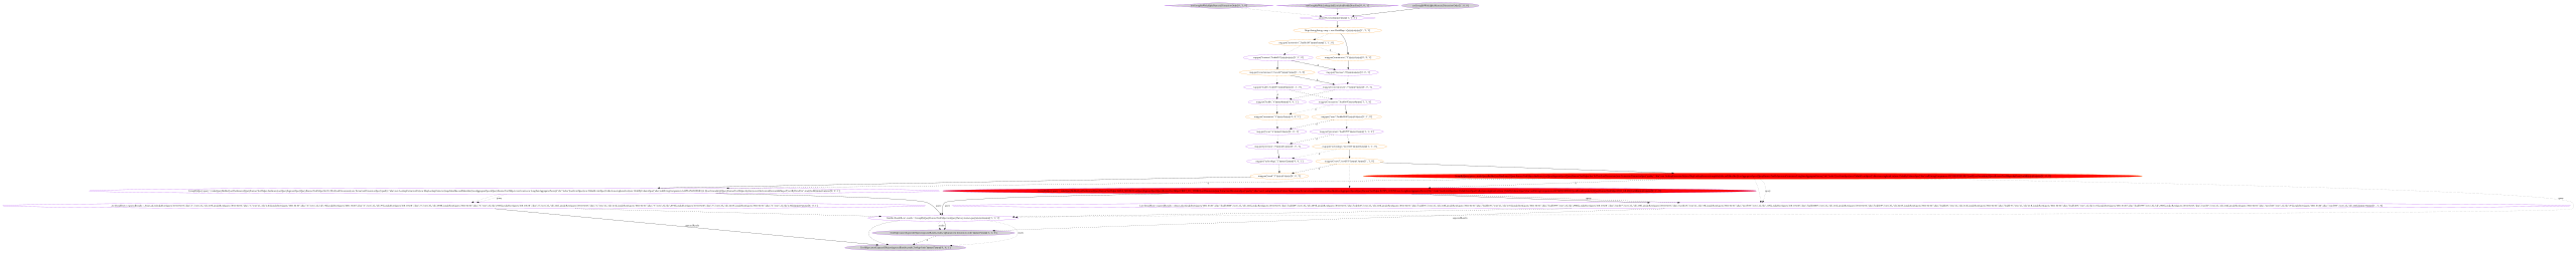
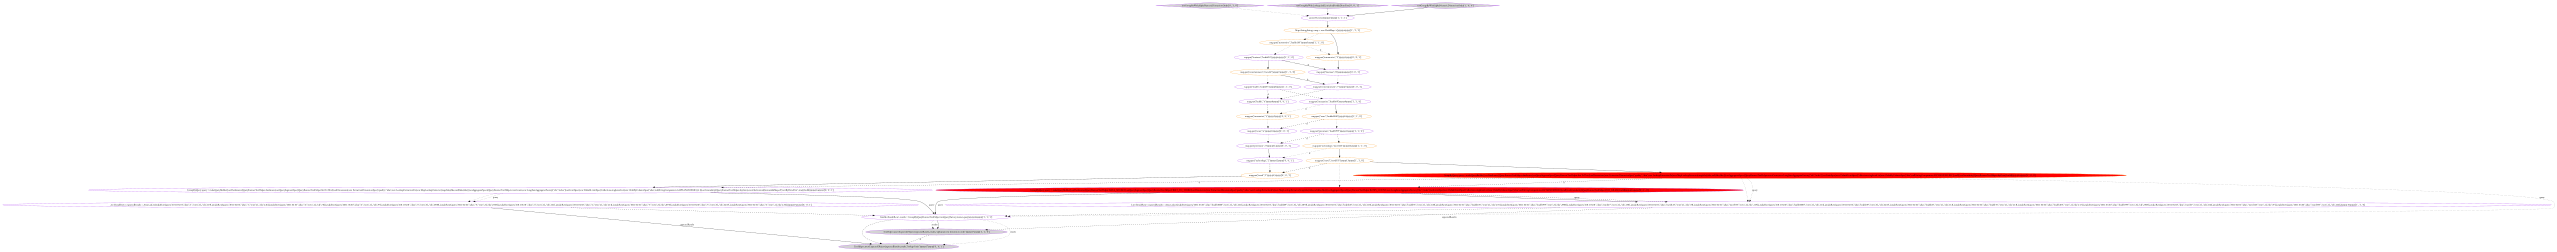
  digraph {
    fontname="EB Garamond"
    node [color=purple fillcolor=white fontname="EB Garamond" shape=ellipse style=filled]
    edge [fontname="EB Garamond" style=dotted]
    n1 [label="map.put(\"premium\",\"health999\")@@@11@@@['1', '1', '0']"]
    n2 [label="map.put(\"premium\",\"3\")@@@11@@@['0', '0', '1']"]
    n3 [color=darkorange label="map.put(\"technology\",\"travel123\")@@@12@@@['1', '1', '0']"]
    n4 [label="map.put(\"technology\",\"2\")@@@12@@@['0', '0', '1']"]
    n5 [color=darkorange label="map.put(\"travel\",\"travel555\")@@@13@@@['1', '1', '0']"]
    n6 [color=darkorange label="map.put(\"travel\",\"1\")@@@13@@@['0', '0', '1']"]
    n7 [label="GroupByQuery query = makeQueryBuilder().setDataSource(QueryRunnerTestHelper.dataSource).setQuerySegmentSpec(QueryRunnerTestHelper.firstToThird).setDimensions(new ExtractionDimensionSpec(\"quality\",\"alias\",new LookupExtractionFn(new MapLookupExtractor(map,false),false,null,false,false))).setAggregatorSpecs(QueryRunnerTestHelper.rowsCount,new LongSumAggregatorFactory(\"idx\",\"index\")).setLimitSpec(new DefaultLimitSpec(Collections.singletonList(new OrderByColumnSpec(\"alias\",null,StringComparators.ALPHANUMERIC)),11)).setGranularity(QueryRunnerTestHelper.dayGran).overrideContext(ImmutableMap.of(\"sortByDimsFirst\",true)).build()@@@14@@@['0', '0', '1']"]
    n8 [label="List<ResultRow> expectedResults = Arrays.asList(makeRow(query,\"2011-04-01\",\"alias\",\"1\",\"rows\",1L,\"idx\",119L),makeRow(query,\"2011-04-02\",\"alias\",\"1\",\"rows\",1L,\"idx\",126L),makeRow(query,\"2011-04-01\",\"alias\",\"2\",\"rows\",1L,\"idx\",78L),makeRow(query,\"2011-04-02\",\"alias\",\"2\",\"rows\",1L,\"idx\",97L),makeRow(query,\"2011-04-01\",\"alias\",\"3\",\"rows\",3L,\"idx\",2900L),makeRow(query,\"2011-04-02\",\"alias\",\"3\",\"rows\",3L,\"idx\",2505L),makeRow(query,\"2011-04-01\",\"alias\",\"4\",\"rows\",1L,\"idx\",121L),makeRow(query,\"2011-04-02\",\"alias\",\"4\",\"rows\",1L,\"idx\",114L),makeRow(query,\"2011-04-01\",\"alias\",\"5\",\"rows\",3L,\"idx\",2870L),makeRow(query,\"2011-04-02\",\"alias\",\"5\",\"rows\",3L,\"idx\",2447L),makeRow(query,\"2011-04-01\",\"alias\",\"6\",\"rows\",1L,\"idx\",120L))@@@15@@@['0', '0', '1']"]
    n9 [label="Iterable<ResultRow> results = GroupByQueryRunnerTestHelper.runQuery(factory,runner,query)@@@16@@@['1', '1', '1']"]
    n10 [fillcolor=lightgray label="testGroupByWithAlphaNumericDimensionOrder['0', '1', '0']" shape=diamond]
-   n11 [label="cannotVectorize()@@@3@@@['1', '1', '1']" shape=diamond]
+   n11 [label="cannotVectorize()@@@3@@@['1', '1', '1']"]
    n12 [color=darkorange label="Map<String,String> map = new HashMap<>()@@@4@@@['1', '1', '1']"]
    n13 [fillcolor=lightgray label="TestHelper.assertExpectedObjects(expectedResults,results,\"alphanumeric-dimension-order\")@@@17@@@['1', '1', '0']"]
    n14 [fillcolor=lightgray label="TestHelper.assertExpectedObjects(expectedResults,results,\"lookup-limit\")@@@17@@@['0', '0', '1']"]
    n15 [color=darkorange label="map.put(\"news\",\"health0000\")@@@10@@@['1', '1', '0']"]
    n16 [label="map.put(\"news\",\"4\")@@@10@@@['0', '0', '1']"]
    n17 [fillcolor=lightgray label="testGroupByWithLookupAndLimitAndSortByDimsFirst['0', '0', '1']" shape=diamond]
    n18 [label="map.put(\"business\",\"health20\")@@@6@@@['1', '1', '0']"]
    n19 [color=darkorange label="map.put(\"entertainment\",\"travel47\")@@@7@@@['1', '1', '0']"]
    n20 [label="map.put(\"business\",\"8\")@@@6@@@['0', '0', '1']"]
    n21 [label="map.put(\"entertainment\",\"7\")@@@7@@@['0', '0', '1']"]
    n22 [label="map.put(\"health\",\"health55\")@@@8@@@['1', '1', '0']"]
    n23 [label="List<ResultRow> expectedResults = Arrays.asList(makeRow(query,\"2011-04-01\",\"alias\",\"health0000\",\"rows\",1L,\"idx\",121L),makeRow(query,\"2011-04-01\",\"alias\",\"health09\",\"rows\",3L,\"idx\",2870L),makeRow(query,\"2011-04-01\",\"alias\",\"health20\",\"rows\",1L,\"idx\",118L),makeRow(query,\"2011-04-01\",\"alias\",\"health55\",\"rows\",1L,\"idx\",120L),makeRow(query,\"2011-04-01\",\"alias\",\"health105\",\"rows\",1L,\"idx\",135L),makeRow(query,\"2011-04-01\",\"alias\",\"health999\",\"rows\",3L,\"idx\",2900L),makeRow(query,\"2011-04-01\",\"alias\",\"travel47\",\"rows\",1L,\"idx\",158L),makeRow(query,\"2011-04-01\",\"alias\",\"travel123\",\"rows\",1L,\"idx\",78L),makeRow(query,\"2011-04-01\",\"alias\",\"travel555\",\"rows\",1L,\"idx\",119L),makeRow(query,\"2011-04-02\",\"alias\",\"health0000\",\"rows\",1L,\"idx\",114L),makeRow(query,\"2011-04-02\",\"alias\",\"health09\",\"rows\",3L,\"idx\",2447L),makeRow(query,\"2011-04-02\",\"alias\",\"health20\",\"rows\",1L,\"idx\",112L),makeRow(query,\"2011-04-02\",\"alias\",\"health55\",\"rows\",1L,\"idx\",113L),makeRow(query,\"2011-04-02\",\"alias\",\"health105\",\"rows\",1L,\"idx\",147L),makeRow(query,\"2011-04-02\",\"alias\",\"health999\",\"rows\",3L,\"idx\",2505L),makeRow(query,\"2011-04-02\",\"alias\",\"travel47\",\"rows\",1L,\"idx\",166L),makeRow(query,\"2011-04-02\",\"alias\",\"travel123\",\"rows\",1L,\"idx\",97L),makeRow(query,\"2011-04-02\",\"alias\",\"travel555\",\"rows\",1L,\"idx\",126L))@@@15@@@['1', '1', '0']"]
    n24 [label="map.put(\"mezzanine\",\"health09\")@@@9@@@['1', '1', '0']"]
    n25 [color=darkorange label="map.put(\"mezzanine\",\"5\")@@@9@@@['0', '0', '1']"]
    n26 [color=darkorange label="map.put(\"automotive\",\"health105\")@@@5@@@['1', '1', '0']"]
    n27 [color=darkorange label="map.put(\"automotive\",\"9\")@@@5@@@['0', '0', '1']"]
    n28 [label="map.put(\"health\",\"6\")@@@8@@@['0', '0', '1']"]
-   n29 [fillcolor=lightgray label="testGroupByWithAlphaNumericDimensionOrder['1', '0', '0']"]
+   n29 [fillcolor=lightgray label="testGroupByWithAlphaNumericDimensionOrder['1', '0', '0']" shape=diamond]
    n30 [fillcolor=red label="GroupByQuery query = makeQueryBuilder().setDataSource(QueryRunnerTestHelper.DATA_SOURCE).setQuerySegmentSpec(QueryRunnerTestHelper.FIRST_TO_THIRD).setDimensions(new ExtractionDimensionSpec(\"quality\",\"alias\",new LookupExtractionFn(new MapLookupExtractor(map,false),false,null,false,false))).setAggregatorSpecs(QueryRunnerTestHelper.ROWS_COUNT,new LongSumAggregatorFactory(\"idx\",\"index\")).setLimitSpec(new DefaultLimitSpec(Collections.singletonList(new OrderByColumnSpec(\"alias\",null,StringComparators.ALPHANUMERIC)),null)).setGranularity(QueryRunnerTestHelper.DAY_GRAN).build()@@@14@@@['0', '1', '0']"]
    n31 [color=darkorange fillcolor=red label="GroupByQuery query = makeQueryBuilder().setDataSource(QueryRunnerTestHelper.dataSource).setQuerySegmentSpec(QueryRunnerTestHelper.firstToThird).setDimensions(new ExtractionDimensionSpec(\"quality\",\"alias\",new LookupExtractionFn(new MapLookupExtractor(map,false),false,null,false,false))).setAggregatorSpecs(QueryRunnerTestHelper.rowsCount,new LongSumAggregatorFactory(\"idx\",\"index\")).setLimitSpec(new DefaultLimitSpec(Collections.singletonList(new OrderByColumnSpec(\"alias\",null,StringComparators.ALPHANUMERIC)),null)).setGranularity(QueryRunnerTestHelper.dayGran).build()@@@14@@@['1', '0', '0']"]
    n1 -> n2 [label=0 style=dashed]
    n1 -> n3 [style=dashed]
    n2 -> n4 [style=solid]
    n3 -> n4 [label=0]
    n3 -> n5 [style=solid]
    n4 -> n6 [style=dashed]
    n5 -> n6 [label=0 style=dashed]
    n5 -> n30
    n5 -> n31 [style=solid]
    n6 -> n7 [style=solid]
    n7 -> n8 [label=query]
    n7 -> n8
    n7 -> n9 [label=query style=solid]
    n8 -> n9 [style=dashed]
    n8 -> n14 [label=expectedResults style=solid]
    n9 -> n13 [style=solid]
    n9 -> n13 [label=results]
    n9 -> n14 [label=results]
    n9 -> n14 [style=dashed]
    n10 -> n11
    n11 -> n12 [style=solid]
    n12 -> n26
    n12 -> n27 [style=solid]
    n13 -> n14 [label=0 style=dashed]
    n15 -> n1
    n15 -> n16 [label=0 style=dashed]
    n16 -> n2
    n17 -> n11 [style=dashed]
    n18 -> n19 [style=solid]
    n18 -> n20 [label=0 style=solid]
    n19 -> n21 [label=0 style=solid]
    n19 -> n22
    n20 -> n21
    n21 -> n28 [style=dashed]
    n22 -> n24 [style=dashed]
    n22 -> n28 [label=0]
    n23 -> n9 [style=dashed]
    n23 -> n13 [label=expectedResults style=dashed]
    n24 -> n15 [style=solid]
    n24 -> n25 [label=0]
    n25 -> n16
    n26 -> n18
    n26 -> n27 [label=0]
    n27 -> n20 [style=solid]
    n28 -> n25 [style=dashed]
    n29 -> n11 [style=solid]
    n30 -> n9 [label=query style=solid]
    n30 -> n23 [style=solid]
    n30 -> n23 [label=query style=dashed]
    n31 -> n7 [label=0 style=dashed]
    n31 -> n9 [label=query]
    n31 -> n23 [label=query]
    n31 -> n23
    n31 -> n30 [label=0 style=dashed]
  }
